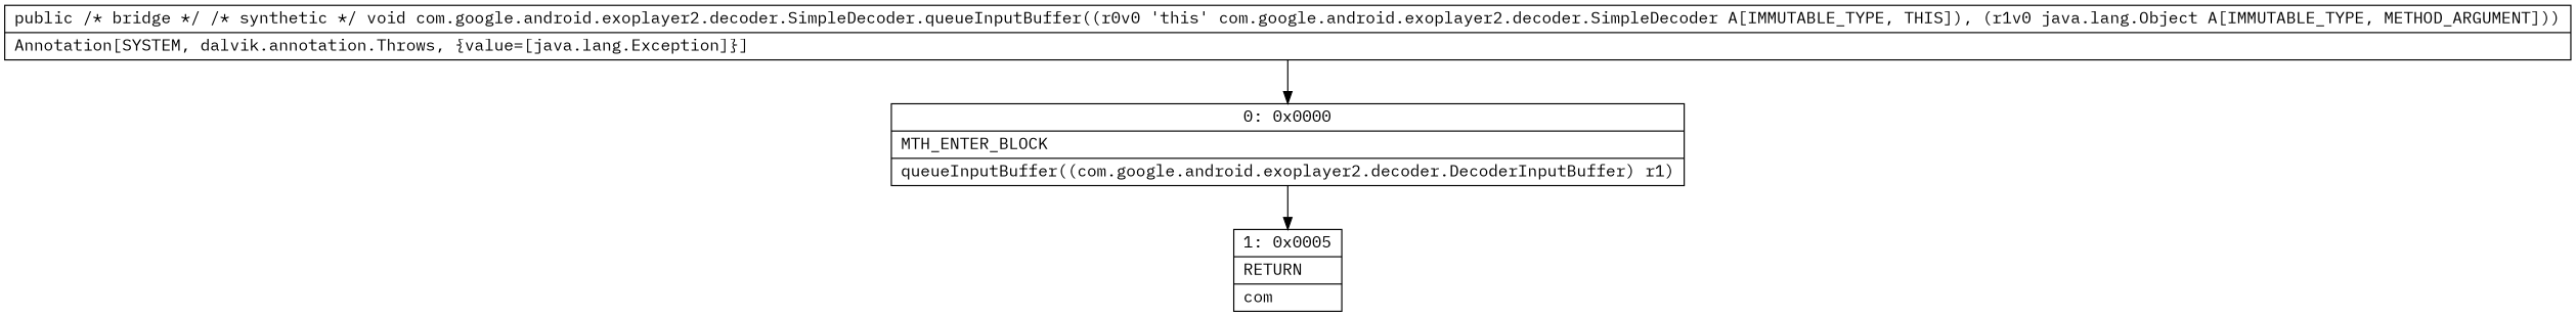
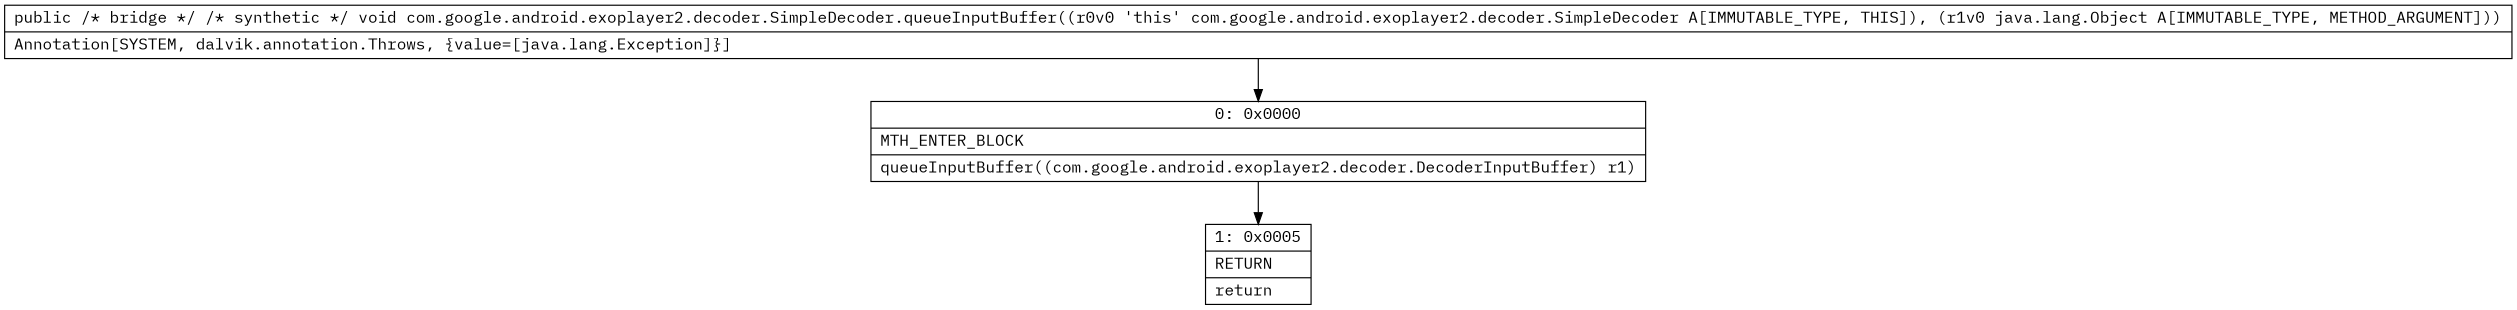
  digraph {
    fontname="IBM Plex Mono"
    node [shape=record fontname="IBM Plex Mono"]
    edge [fontname="IBM Plex Mono"]
    n1 [label="{0\:\ 0x0000|MTH_ENTER_BLOCK\l|queueInputBuffer((com.google.android.exoplayer2.decoder.DecoderInputBuffer) r1)\l}"]
-   n2 [label="{1\:\ 0x0005|RETURN\l|com\l}"]
+   n2 [label="{1\:\ 0x0005|RETURN\l|return\l}"]
    n3 [label="{public \/* bridge *\/ \/* synthetic *\/ void com.google.android.exoplayer2.decoder.SimpleDecoder.queueInputBuffer((r0v0 'this' com.google.android.exoplayer2.decoder.SimpleDecoder A[IMMUTABLE_TYPE, THIS]), (r1v0 java.lang.Object A[IMMUTABLE_TYPE, METHOD_ARGUMENT]))  | Annotation[SYSTEM, dalvik.annotation.Throws, \{value=[java.lang.Exception]\}]\l}"]
    n1 -> n2
    n3 -> n1
  }
